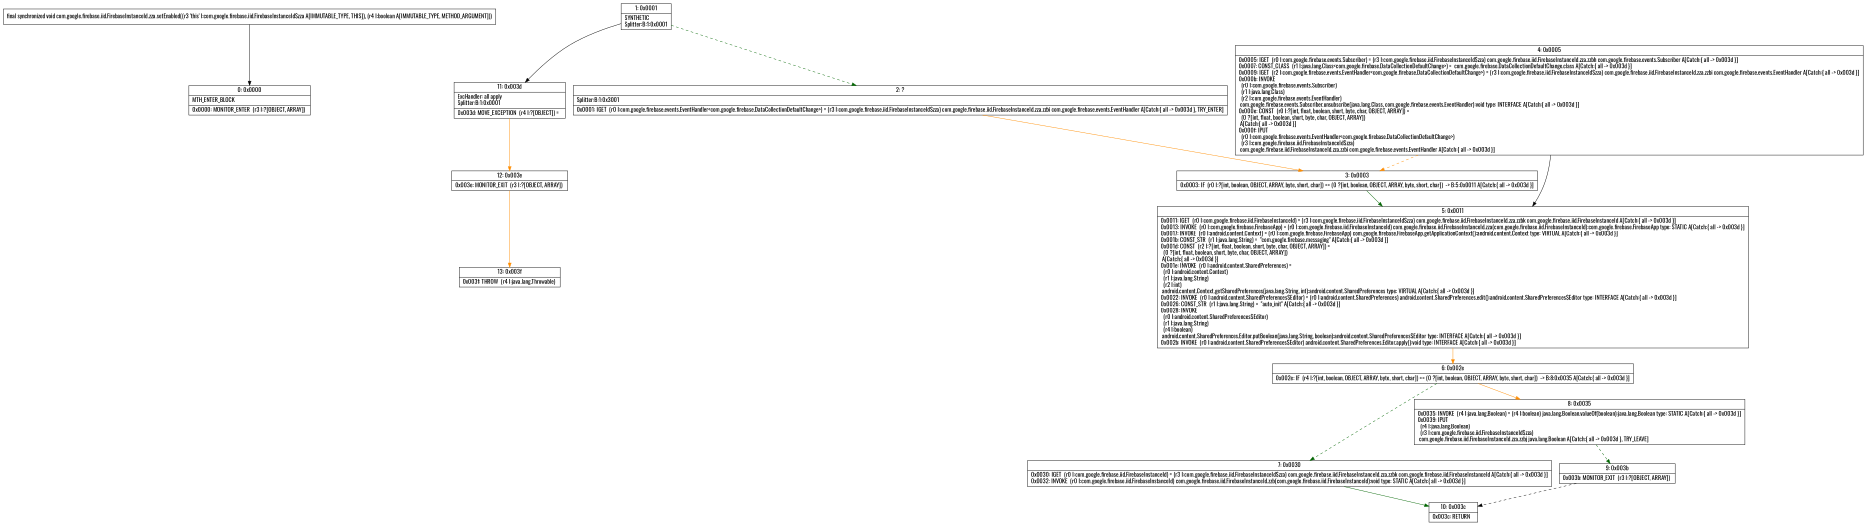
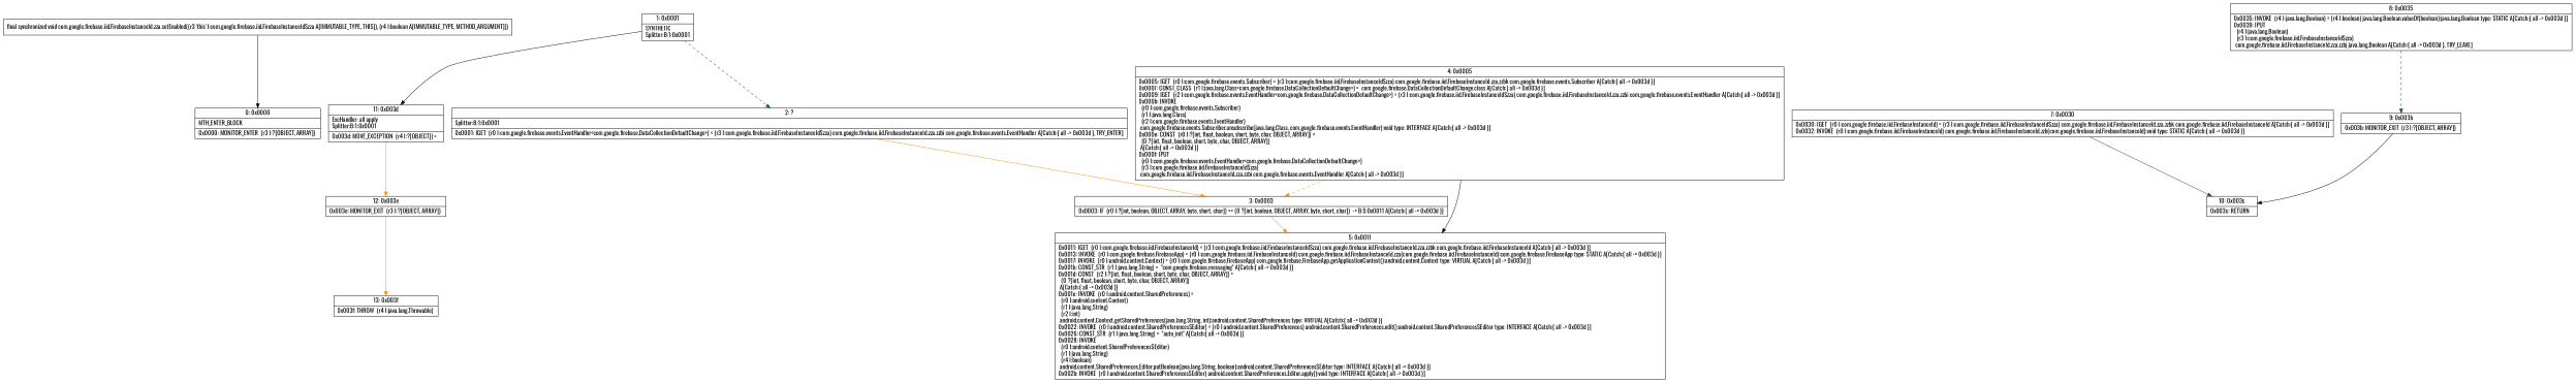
  digraph {
    fontname=Oswald
    node [fontname=Oswald shape=record]
    edge [color=darkorange fontname=Oswald]
    n1 [label="{0\:\ 0x0000|MTH_ENTER_BLOCK\l|0x0000: MONITOR_ENTER  (r3 I:?[OBJECT, ARRAY]) \l}"]
    n2 [label="{1\:\ 0x0001|SYNTHETIC\lSplitter:B:1:0x0001\l}"]
-   n3 [label="{2\:\ ?|Splitter:B:1:0x3001\l|0x0001: IGET  (r0 I:com.google.firebase.events.EventHandler\<com.google.firebase.DataCollectionDefaultChange\>) = (r3 I:com.google.firebase.iid.FirebaseInstanceId$zza) com.google.firebase.iid.FirebaseInstanceId.zza.zzbi com.google.firebase.events.EventHandler A[Catch:\{ all \-\> 0x003d \}, TRY_ENTER]\l}"]
+   n3 [label="{2\:\ ?|Splitter:B:1:0x0001\l|0x0001: IGET  (r0 I:com.google.firebase.events.EventHandler\<com.google.firebase.DataCollectionDefaultChange\>) = (r3 I:com.google.firebase.iid.FirebaseInstanceId$zza) com.google.firebase.iid.FirebaseInstanceId.zza.zzbi com.google.firebase.events.EventHandler A[Catch:\{ all \-\> 0x003d \}, TRY_ENTER]\l}"]
    n4 [label="{11\:\ 0x003d|ExcHandler: all apply\lSplitter:B:1:0x0001\l|0x003d: MOVE_EXCEPTION  (r4 I:?[OBJECT]) =  \l}"]
    n5 [label="{3\:\ 0x0003|0x0003: IF  (r0 I:?[int, boolean, OBJECT, ARRAY, byte, short, char]) == (0 ?[int, boolean, OBJECT, ARRAY, byte, short, char])  \-\> B:5:0x0011 A[Catch:\{ all \-\> 0x003d \}]\l}"]
    n6 [label="{12\:\ 0x003e|0x003e: MONITOR_EXIT  (r3 I:?[OBJECT, ARRAY]) \l}"]
    n7 [label="{5\:\ 0x0011|0x0011: IGET  (r0 I:com.google.firebase.iid.FirebaseInstanceId) = (r3 I:com.google.firebase.iid.FirebaseInstanceId$zza) com.google.firebase.iid.FirebaseInstanceId.zza.zzbk com.google.firebase.iid.FirebaseInstanceId A[Catch:\{ all \-\> 0x003d \}]\l0x0013: INVOKE  (r0 I:com.google.firebase.FirebaseApp) = (r0 I:com.google.firebase.iid.FirebaseInstanceId) com.google.firebase.iid.FirebaseInstanceId.zza(com.google.firebase.iid.FirebaseInstanceId):com.google.firebase.FirebaseApp type: STATIC A[Catch:\{ all \-\> 0x003d \}]\l0x0017: INVOKE  (r0 I:android.content.Context) = (r0 I:com.google.firebase.FirebaseApp) com.google.firebase.FirebaseApp.getApplicationContext():android.content.Context type: VIRTUAL A[Catch:\{ all \-\> 0x003d \}]\l0x001b: CONST_STR  (r1 I:java.lang.String) =  \"com.google.firebase.messaging\" A[Catch:\{ all \-\> 0x003d \}]\l0x001d: CONST  (r2 I:?[int, float, boolean, short, byte, char, OBJECT, ARRAY]) = \l  (0 ?[int, float, boolean, short, byte, char, OBJECT, ARRAY])\l A[Catch:\{ all \-\> 0x003d \}]\l0x001e: INVOKE  (r0 I:android.content.SharedPreferences) = \l  (r0 I:android.content.Context)\l  (r1 I:java.lang.String)\l  (r2 I:int)\l android.content.Context.getSharedPreferences(java.lang.String, int):android.content.SharedPreferences type: VIRTUAL A[Catch:\{ all \-\> 0x003d \}]\l0x0022: INVOKE  (r0 I:android.content.SharedPreferences$Editor) = (r0 I:android.content.SharedPreferences) android.content.SharedPreferences.edit():android.content.SharedPreferences$Editor type: INTERFACE A[Catch:\{ all \-\> 0x003d \}]\l0x0026: CONST_STR  (r1 I:java.lang.String) =  \"auto_init\" A[Catch:\{ all \-\> 0x003d \}]\l0x0028: INVOKE  \l  (r0 I:android.content.SharedPreferences$Editor)\l  (r1 I:java.lang.String)\l  (r4 I:boolean)\l android.content.SharedPreferences.Editor.putBoolean(java.lang.String, boolean):android.content.SharedPreferences$Editor type: INTERFACE A[Catch:\{ all \-\> 0x003d \}]\l0x002b: INVOKE  (r0 I:android.content.SharedPreferences$Editor) android.content.SharedPreferences.Editor.apply():void type: INTERFACE A[Catch:\{ all \-\> 0x003d \}]\l}"]
    n8 [label="{4\:\ 0x0005|0x0005: IGET  (r0 I:com.google.firebase.events.Subscriber) = (r3 I:com.google.firebase.iid.FirebaseInstanceId$zza) com.google.firebase.iid.FirebaseInstanceId.zza.zzbh com.google.firebase.events.Subscriber A[Catch:\{ all \-\> 0x003d \}]\l0x0007: CONST_CLASS  (r1 I:java.lang.Class\<com.google.firebase.DataCollectionDefaultChange\>) =  com.google.firebase.DataCollectionDefaultChange.class A[Catch:\{ all \-\> 0x003d \}]\l0x0009: IGET  (r2 I:com.google.firebase.events.EventHandler\<com.google.firebase.DataCollectionDefaultChange\>) = (r3 I:com.google.firebase.iid.FirebaseInstanceId$zza) com.google.firebase.iid.FirebaseInstanceId.zza.zzbi com.google.firebase.events.EventHandler A[Catch:\{ all \-\> 0x003d \}]\l0x000b: INVOKE  \l  (r0 I:com.google.firebase.events.Subscriber)\l  (r1 I:java.lang.Class)\l  (r2 I:com.google.firebase.events.EventHandler)\l com.google.firebase.events.Subscriber.unsubscribe(java.lang.Class, com.google.firebase.events.EventHandler):void type: INTERFACE A[Catch:\{ all \-\> 0x003d \}]\l0x000e: CONST  (r0 I:?[int, float, boolean, short, byte, char, OBJECT, ARRAY]) = \l  (0 ?[int, float, boolean, short, byte, char, OBJECT, ARRAY])\l A[Catch:\{ all \-\> 0x003d \}]\l0x000f: IPUT  \l  (r0 I:com.google.firebase.events.EventHandler\<com.google.firebase.DataCollectionDefaultChange\>)\l  (r3 I:com.google.firebase.iid.FirebaseInstanceId$zza)\l com.google.firebase.iid.FirebaseInstanceId.zza.zzbi com.google.firebase.events.EventHandler A[Catch:\{ all \-\> 0x003d \}]\l}"]
-   n9 [label="{6\:\ 0x002e|0x002e: IF  (r4 I:?[int, boolean, OBJECT, ARRAY, byte, short, char]) == (0 ?[int, boolean, OBJECT, ARRAY, byte, short, char])  \-\> B:8:0x0035 A[Catch:\{ all \-\> 0x003d \}]\l}"]
    n10 [label="{7\:\ 0x0030|0x0030: IGET  (r0 I:com.google.firebase.iid.FirebaseInstanceId) = (r3 I:com.google.firebase.iid.FirebaseInstanceId$zza) com.google.firebase.iid.FirebaseInstanceId.zza.zzbk com.google.firebase.iid.FirebaseInstanceId A[Catch:\{ all \-\> 0x003d \}]\l0x0032: INVOKE  (r0 I:com.google.firebase.iid.FirebaseInstanceId) com.google.firebase.iid.FirebaseInstanceId.zzb(com.google.firebase.iid.FirebaseInstanceId):void type: STATIC A[Catch:\{ all \-\> 0x003d \}]\l}"]
    n11 [label="{8\:\ 0x0035|0x0035: INVOKE  (r4 I:java.lang.Boolean) = (r4 I:boolean) java.lang.Boolean.valueOf(boolean):java.lang.Boolean type: STATIC A[Catch:\{ all \-\> 0x003d \}]\l0x0039: IPUT  \l  (r4 I:java.lang.Boolean)\l  (r3 I:com.google.firebase.iid.FirebaseInstanceId$zza)\l com.google.firebase.iid.FirebaseInstanceId.zza.zzbj java.lang.Boolean A[Catch:\{ all \-\> 0x003d \}, TRY_LEAVE]\l}"]
    n12 [label="{10\:\ 0x003c|0x003c: RETURN   \l}"]
    n13 [label="{9\:\ 0x003b|0x003b: MONITOR_EXIT  (r3 I:?[OBJECT, ARRAY]) \l}"]
    n14 [label="{13\:\ 0x003f|0x003f: THROW  (r4 I:java.lang.Throwable) \l}"]
    n15 [label="{final synchronized void com.google.firebase.iid.FirebaseInstanceId.zza.setEnabled((r3 'this' I:com.google.firebase.iid.FirebaseInstanceId$zza A[IMMUTABLE_TYPE, THIS]), (r4 I:boolean A[IMMUTABLE_TYPE, METHOD_ARGUMENT])) }"]
    n2 -> n3 [color=darkgreen style=dashed]
    n2 -> n4 [color=black]
    n3 -> n5
    n4 -> n6
-   n5 -> n7 [color=darkgreen]
+   n5 -> n7
    n6 -> n14
-   n7 -> n9
    n8 -> n5 [style=dashed]
    n8 -> n7 [color=black]
-   n9 -> n10 [color=darkgreen style=dashed]
-   n9 -> n11
    n10 -> n12 [color=darkgreen]
    n11 -> n13 [color=darkgreen style=dashed]
-   n13 -> n12 [color=black style=dashed]
+   n13 -> n12 [color=black]
    n15 -> n1 [color=black]
  }
